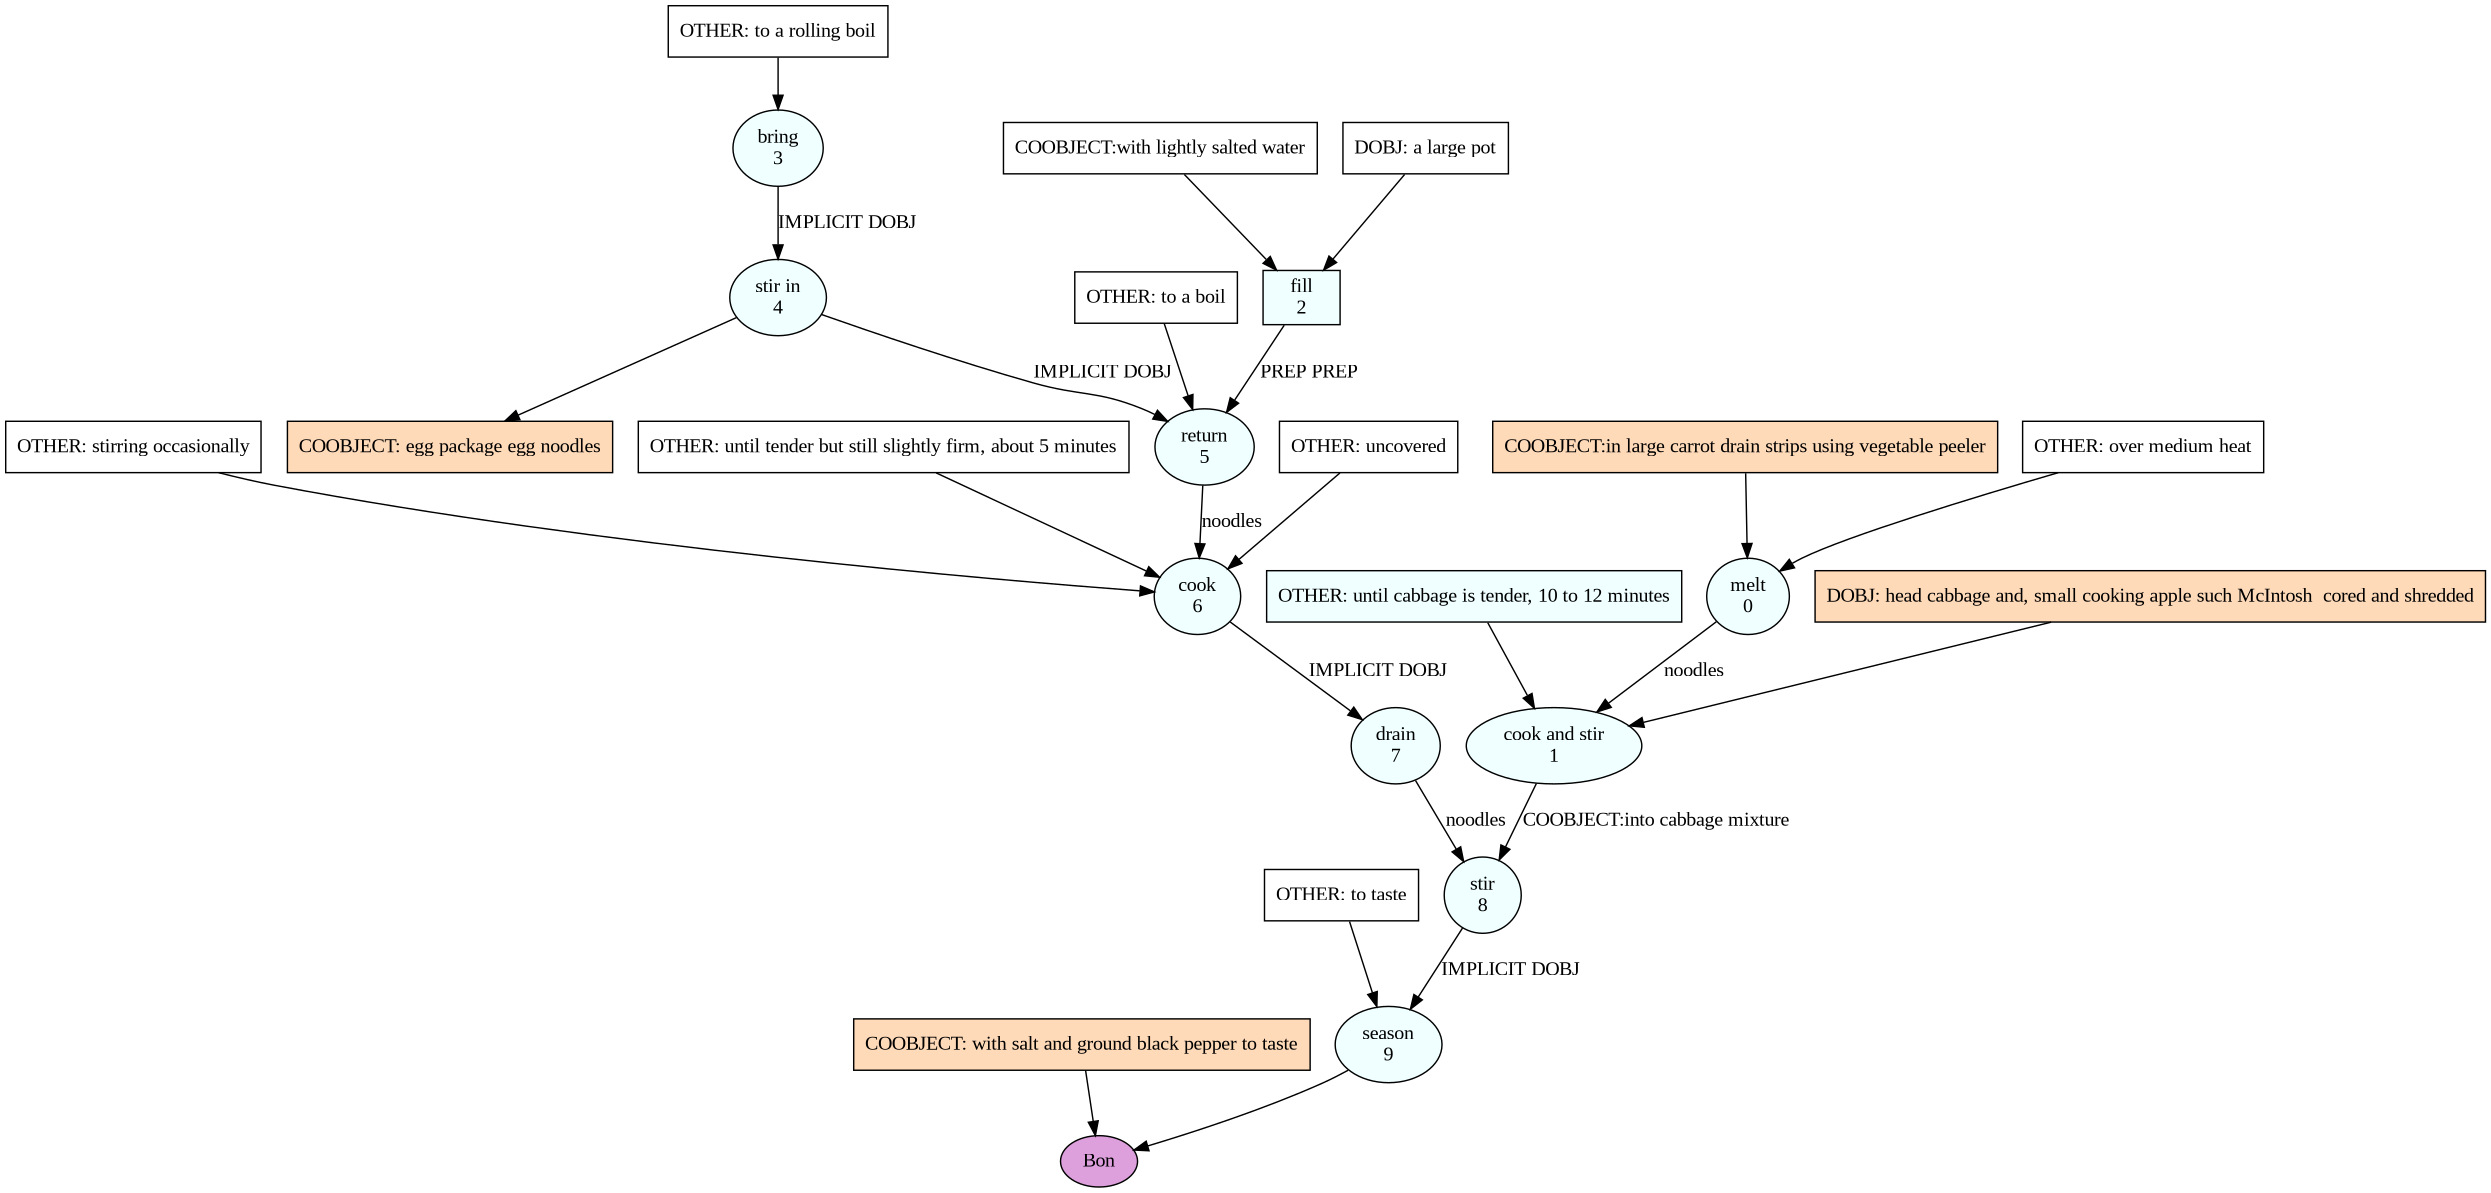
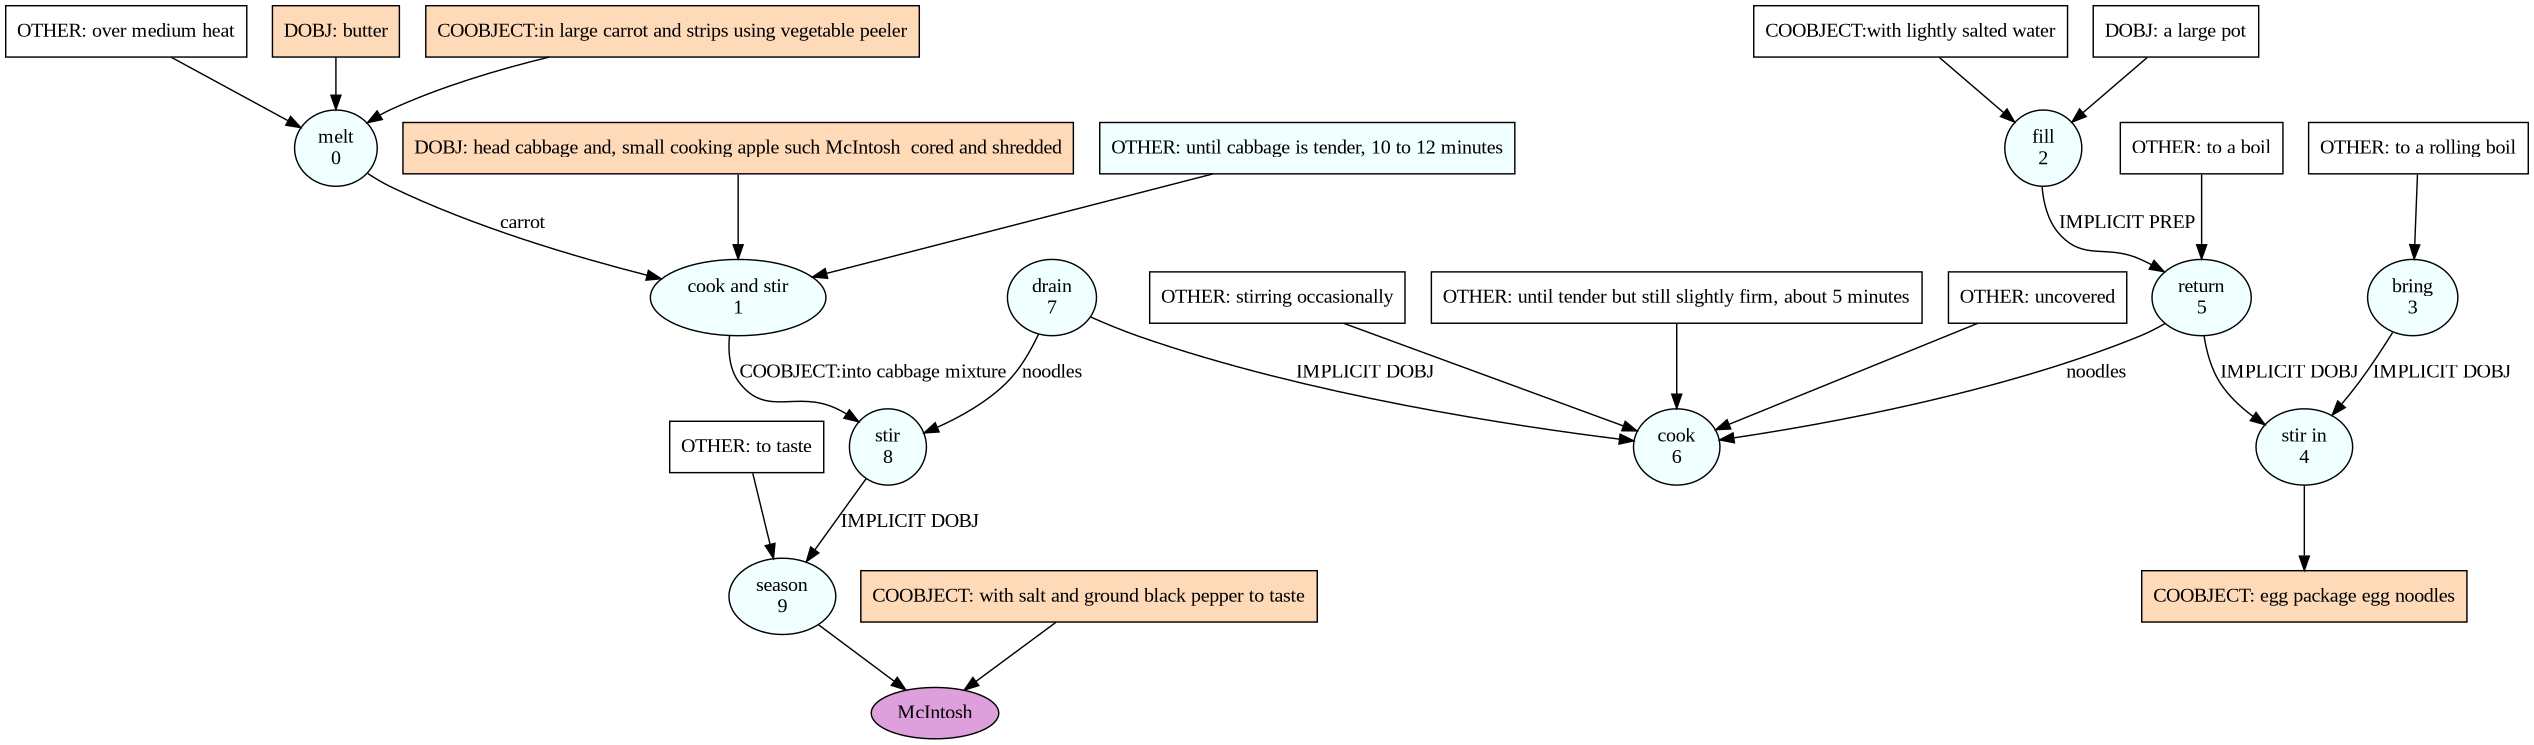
  digraph {
    fontname="Liberation Serif"
    node [fillcolor=azure fontname="Liberation Serif" shape=box style=filled]
    edge [fontname="Liberation Serif"]
    n1 [label="melt\n0" shape=oval]
    n2 [label="cook and stir\n1" shape=oval]
    n3 [label="stir\n8" shape=oval]
    n4 [label="season\n9" shape=oval]
-   n5 [label="fill\n2"]
+   n5 [label="fill\n2" shape=oval]
    n6 [label="return\n5" shape=oval]
    n7 [label="cook\n6" shape=oval]
    n8 [label="bring\n3" shape=oval]
    n9 [label="stir in\n4" shape=oval]
    n10 [fillcolor=peachpuff label="COOBJECT: egg package egg noodles"]
    n11 [label="drain\n7" shape=oval]
-   n12 [fillcolor=plum label=Bon shape=oval]
+   n12 [fillcolor=plum label=McIntosh shape=oval]
    n13 [fillcolor=white label="OTHER: to a rolling boil"]
-   n15 [fillcolor=peachpuff label="COOBJECT:in large carrot drain strips using vegetable peeler"]
+   n14 [fillcolor=peachpuff label="DOBJ: butter"]
+   n15 [fillcolor=peachpuff label="COOBJECT:in large carrot and strips using vegetable peeler"]
    n16 [fillcolor=white label="OTHER: over medium heat"]
    n17 [fillcolor=white label="DOBJ: a large pot"]
    n18 [fillcolor=white label="COOBJECT:with lightly salted water"]
    n19 [fillcolor=peachpuff label="DOBJ: head cabbage and, small cooking apple such McIntosh  cored and shredded"]
    n20 [label="OTHER: until cabbage is tender, 10 to 12 minutes"]
    n21 [fillcolor=white label="OTHER: to a boil"]
    n22 [fillcolor=white label="OTHER: uncovered"]
    n23 [fillcolor=white label="OTHER: stirring occasionally"]
    n24 [fillcolor=white label="OTHER: until tender but still slightly firm, about 5 minutes"]
    n25 [fillcolor=peachpuff label="COOBJECT: with salt and ground black pepper to taste"]
    n26 [fillcolor=white label="OTHER: to taste"]
-   n1 -> n2 [label=noodles]
+   n1 -> n2 [label=carrot]
    n2 -> n3 [label="COOBJECT:into cabbage mixture"]
    n3 -> n4 [label="IMPLICIT DOBJ"]
    n4 -> n12
-   n5 -> n6 [label="PREP PREP"]
+   n5 -> n6 [label="IMPLICIT PREP"]
    n6 -> n7 [label=noodles]
-   n7 -> n11 [label="IMPLICIT DOBJ"]
+   n11 -> n7 [label="IMPLICIT DOBJ"]
    n8 -> n9 [label="IMPLICIT DOBJ"]
-   n9 -> n6 [label="IMPLICIT DOBJ"]
+   n6 -> n9 [label="IMPLICIT DOBJ"]
    n9 -> n10
    n11 -> n3 [label=noodles]
    n13 -> n8
+   n14 -> n1
    n15 -> n1
    n16 -> n1
    n17 -> n5
    n18 -> n5
    n19 -> n2
    n20 -> n2
    n21 -> n6
    n22 -> n7
    n23 -> n7
    n24 -> n7
    n25 -> n12
    n26 -> n4
  }
